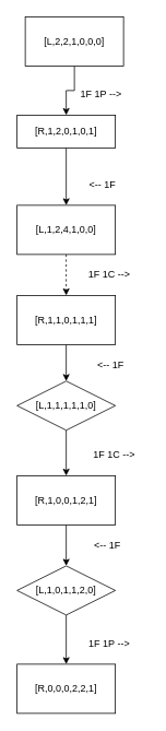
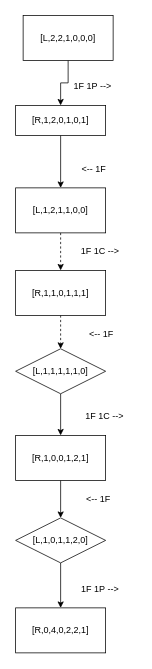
  <mxCell id="0" />
  <mxCell id="1" parent="0" />
  <mxCell id="2" style="edgeStyle=orthogonalEdgeStyle;rounded=0;orthogonalLoop=1;jettySize=auto;html=1;entryX=0.5;entryY=0;entryDx=0;entryDy=0;" parent="1" source="3" target="5" edge="1"><mxGeometry relative="1" as="geometry" /></mxCell>
  <mxCell id="3" value="[L,2,2,1,0,0,0]" style="rounded=0;whiteSpace=wrap;html=1;" parent="1" vertex="1"><mxGeometry x="30" y="20" width="120" height="60" as="geometry" /></mxCell>
  <mxCell id="4" style="edgeStyle=orthogonalEdgeStyle;rounded=0;orthogonalLoop=1;jettySize=auto;html=1;" parent="1" source="5" target="7" edge="1"><mxGeometry relative="1" as="geometry" /></mxCell>
  <mxCell id="5" value="[R,1,2,0,1,0,1]" style="rounded=0;whiteSpace=wrap;html=1;" parent="1" vertex="1"><mxGeometry x="20" y="140" width="120" height="40" as="geometry" /></mxCell>
  <mxCell id="6" style="edgeStyle=orthogonalEdgeStyle;rounded=0;orthogonalLoop=1;jettySize=auto;html=1;dashed=1;" parent="1" source="7" target="9" edge="1"><mxGeometry relative="1" as="geometry" /></mxCell>
- <mxCell id="7" value="[L,1,2,4,1,0,0]" style="rounded=0;whiteSpace=wrap;html=1;" parent="1" vertex="1"><mxGeometry x="20" y="250" width="120" height="60" as="geometry" /></mxCell>
- <mxCell id="8" style="edgeStyle=orthogonalEdgeStyle;rounded=0;orthogonalLoop=1;jettySize=auto;html=1;entryX=0.5;entryY=0;entryDx=0;entryDy=0;" parent="1" source="9" target="11" edge="1"><mxGeometry relative="1" as="geometry" /></mxCell>
+ <mxCell id="7" value="[L,1,2,1,1,0,0]" style="rounded=0;whiteSpace=wrap;html=1;" parent="1" vertex="1"><mxGeometry x="20" y="250" width="120" height="60" as="geometry" /></mxCell>
+ <mxCell id="8" style="edgeStyle=orthogonalEdgeStyle;rounded=0;orthogonalLoop=1;jettySize=auto;html=1;entryX=0.5;entryY=0;entryDx=0;entryDy=0;dashed=1;" parent="1" source="9" target="11" edge="1"><mxGeometry relative="1" as="geometry" /></mxCell>
  <mxCell id="9" value="[R,1,1,0,1,1,1]" style="rounded=0;whiteSpace=wrap;html=1;" parent="1" vertex="1"><mxGeometry x="20" y="360" width="120" height="60" as="geometry" /></mxCell>
  <mxCell id="10" style="edgeStyle=orthogonalEdgeStyle;rounded=0;orthogonalLoop=1;jettySize=auto;html=1;entryX=0.5;entryY=0;entryDx=0;entryDy=0;" parent="1" source="11" target="13" edge="1"><mxGeometry relative="1" as="geometry" /></mxCell>
  <mxCell id="11" value="[L,1,1,1,1,1,0]" style="rhombus;whiteSpace=wrap;html=1;" parent="1" vertex="1"><mxGeometry x="20" y="464.5" width="120" height="60" as="geometry" /></mxCell>
  <mxCell id="12" style="edgeStyle=orthogonalEdgeStyle;rounded=0;orthogonalLoop=1;jettySize=auto;html=1;entryX=0.5;entryY=0;entryDx=0;entryDy=0;" parent="1" source="13" target="15" edge="1"><mxGeometry relative="1" as="geometry" /></mxCell>
  <mxCell id="13" value="[R,1,0,0,1,2,1]" style="rounded=0;whiteSpace=wrap;html=1;" parent="1" vertex="1"><mxGeometry x="20" y="580" width="120" height="60" as="geometry" /></mxCell>
  <mxCell id="14" style="edgeStyle=orthogonalEdgeStyle;rounded=0;orthogonalLoop=1;jettySize=auto;html=1;" parent="1" source="15" target="16" edge="1"><mxGeometry relative="1" as="geometry" /></mxCell>
  <mxCell id="15" value="[L,1,0,1,1,2,0]" style="rhombus;whiteSpace=wrap;html=1;" parent="1" vertex="1"><mxGeometry x="20" y="690" width="120" height="60" as="geometry" /></mxCell>
- <mxCell id="16" value="[R,0,0,0,2,2,1]" style="rounded=0;whiteSpace=wrap;html=1;" parent="1" vertex="1"><mxGeometry x="20" y="810" width="120" height="60" as="geometry" /></mxCell>
+ <mxCell id="16" value="[R,0,4,0,2,2,1]" style="rounded=0;whiteSpace=wrap;html=1;" parent="1" vertex="1"><mxGeometry x="20" y="810" width="120" height="60" as="geometry" /></mxCell>
  <mxCell id="17" value="1F 1P --&amp;gt;&amp;nbsp;" style="text;html=1;align=center;verticalAlign=middle;resizable=0;points=[];autosize=1;strokeColor=none;fillColor=none;" parent="1" vertex="1"><mxGeometry x="84" y="100" width="80" height="30" as="geometry" /></mxCell>
  <mxCell id="18" value="&amp;lt;-- 1F" style="text;html=1;align=center;verticalAlign=middle;resizable=0;points=[];autosize=1;strokeColor=none;fillColor=none;" parent="1" vertex="1"><mxGeometry x="94" y="210" width="60" height="30" as="geometry" /></mxCell>
  <mxCell id="19" value="1F 1C --&amp;gt;&amp;nbsp;" style="text;html=1;align=center;verticalAlign=middle;resizable=0;points=[];autosize=1;strokeColor=none;fillColor=none;" parent="1" vertex="1"><mxGeometry x="94" y="320" width="80" height="30" as="geometry" /></mxCell>
  <mxCell id="20" value="&amp;lt;-- 1F" style="text;html=1;align=center;verticalAlign=middle;resizable=0;points=[];autosize=1;strokeColor=none;fillColor=none;" parent="1" vertex="1"><mxGeometry x="104" y="430" width="60" height="30" as="geometry" /></mxCell>
  <mxCell id="21" value="1F 1C --&amp;gt;&amp;nbsp;" style="text;html=1;align=center;verticalAlign=middle;resizable=0;points=[];autosize=1;strokeColor=none;fillColor=none;" parent="1" vertex="1"><mxGeometry x="100" y="540" width="80" height="30" as="geometry" /></mxCell>
  <mxCell id="22" value="&amp;lt;-- 1F" style="text;html=1;align=center;verticalAlign=middle;resizable=0;points=[];autosize=1;strokeColor=none;fillColor=none;" parent="1" vertex="1"><mxGeometry x="100" y="650" width="60" height="30" as="geometry" /></mxCell>
  <mxCell id="23" value="1F 1P --&amp;gt;&amp;nbsp;" style="text;html=1;align=center;verticalAlign=middle;resizable=0;points=[];autosize=1;strokeColor=none;fillColor=none;" parent="1" vertex="1"><mxGeometry x="94" y="770" width="80" height="30" as="geometry" /></mxCell>
